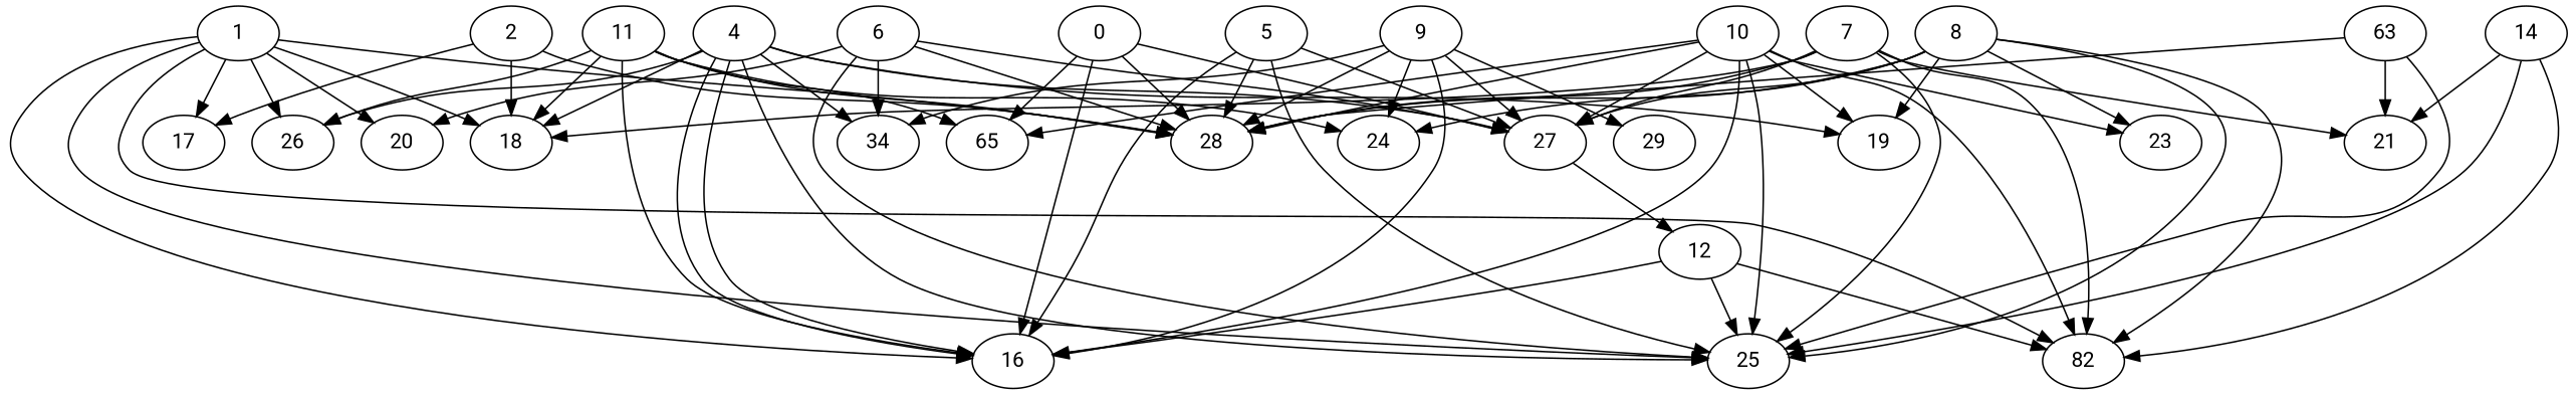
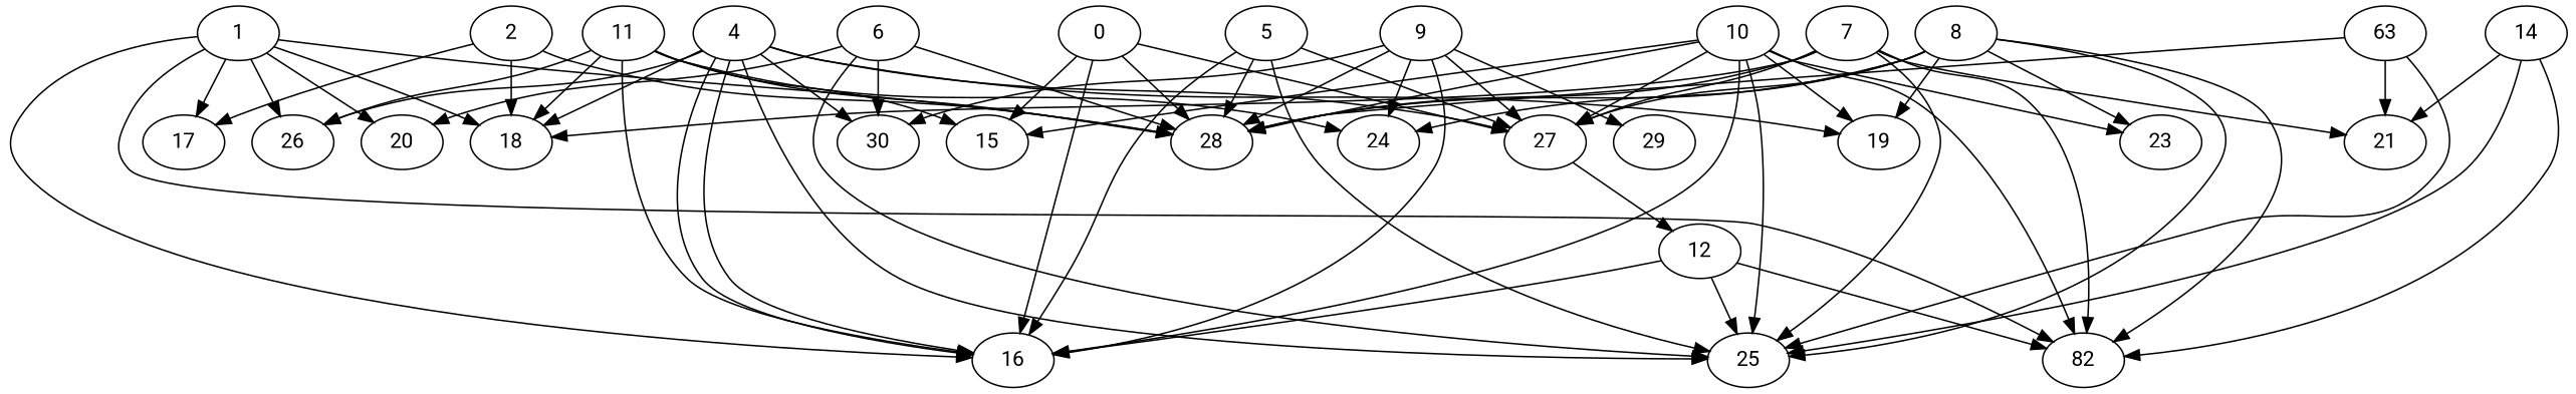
  digraph {
    fontname=Roboto
    node [alpha=0.09 fontname=Roboto]
    edge [fontname=Roboto]
    1 [expect_size=8603648]
    16 [alpha=0.14 expect_size=40505344]
    17 [alpha=0.03 expect_size=32514048]
    18 [alpha=0.19 expect_size=14703616]
    20 [alpha=0.12 expect_size=30938112]
    n6 [alpha=0.15 expect_size=41767936 label=82]
    25 [alpha=0.12 expect_size=18715648]
    26 [alpha=0.01 expect_size=30800896]
    28 [expect_size=22748160]
    2 [alpha=0.06 expect_size=51556352]
    n11 [alpha=0.06 expect_size=47684608 label=0]
-   15 [alpha=0.05 expect_size=42067968 label=65]
+   15 [alpha=0.05 expect_size=42067968]
    27 [alpha=0.17 expect_size=15777792]
    12 [alpha=0.20 expect_size=20478976]
    4 [alpha=0.18 expect_size=36344832]
    19 [alpha=0.11 expect_size=11002880]
-   30 [alpha=0.08 expect_size=47607808 label=34]
+   30 [alpha=0.08 expect_size=47607808]
    5 [alpha=0.19 expect_size=32199680]
    6 [alpha=0.17 expect_size=15922176]
    7 [alpha=0.12 expect_size=22778880]
    21 [alpha=0.14 expect_size=51084288]
    8 [alpha=0.18 expect_size=42838016]
    23 [alpha=0.15 expect_size=41481216]
    24 [alpha=0.08 expect_size=15242240]
    9 [alpha=0.08 expect_size=39507968]
    29 [alpha=0.16 expect_size=20931584]
    10 [expect_size=18360320]
    11 [alpha=0.16 expect_size=45597696]
    n29 [expect_size=34064384 label=63]
    14 [alpha=0.01 expect_size=47068160]
    1 -> 16
    1 -> 17
    1 -> 18
    1 -> 20
    1 -> n6
-   1 -> 25
    1 -> 26
    1 -> 28
    2 -> 17
    2 -> 18
    2 -> 28
    n11 -> 16
    n11 -> 28
    n11 -> 15
    n11 -> 27
    27 -> 12
    12 -> 16
    12 -> n6
    12 -> 25
    4 -> 16
    4 -> 16
    4 -> 18
    4 -> 25
    4 -> 26
    4 -> 27
    4 -> 19
    4 -> 30
    5 -> 16
    5 -> 25
    5 -> 28
    5 -> 27
    6 -> 20
    6 -> 25
    6 -> 28
-   6 -> 27
    6 -> 30
    7 -> 18
    7 -> n6
    7 -> 25
    7 -> 28
    7 -> 27
    7 -> 21
    8 -> n6
    8 -> 25
    8 -> 28
    8 -> 27
    8 -> 19
    8 -> 23
    8 -> 24
    9 -> 16
    9 -> 28
    9 -> 27
    9 -> 30
    9 -> 24
    9 -> 29
    10 -> 16
    10 -> n6
    10 -> 25
    10 -> 28
    10 -> 15
    10 -> 27
    10 -> 19
    10 -> 23
    11 -> 16
    11 -> 18
    11 -> 26
    11 -> 28
    11 -> 15
    11 -> 24
    n29 -> 25
    n29 -> 28
    n29 -> 21
    14 -> n6
    14 -> 25
    14 -> 21
  }
